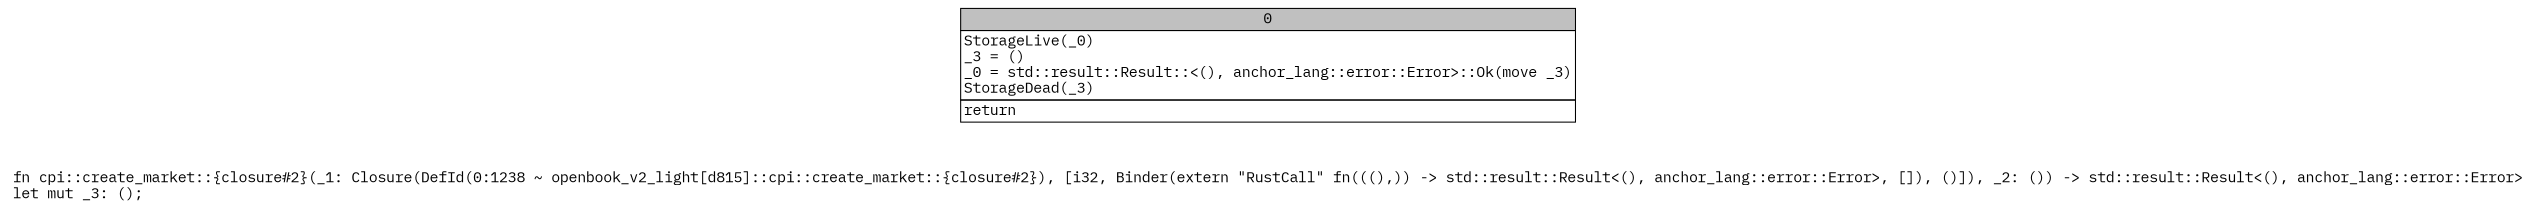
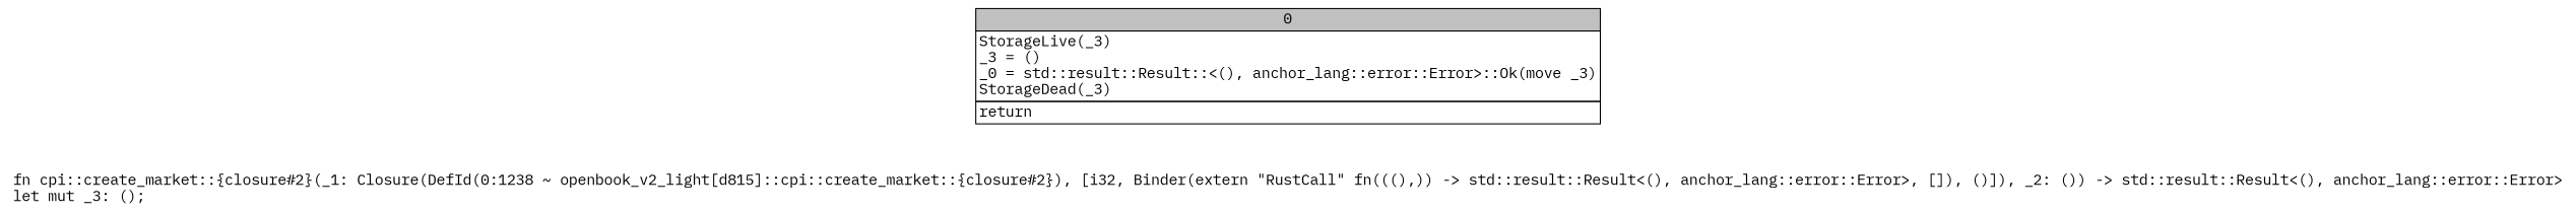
  digraph {
    fontname="IBM Plex Mono"
    label=<fn cpi::create_market::{closure#2}(_1: Closure(DefId(0:1238 ~ openbook_v2_light[d815]::cpi::create_market::{closure#2}), [i32, Binder(extern &quot;RustCall&quot; fn(((),)) -&gt; std::result::Result&lt;(), anchor_lang::error::Error&gt;, []), ()]), _2: ()) -&gt; std::result::Result&lt;(), anchor_lang::error::Error&gt;<br align="left"/>let mut _3: ();<br align="left"/>>
    rankdir=LR
-   n1 [fontname="IBM Plex Mono" label=<<table border="0" cellborder="1" cellspacing="0"><tr><td bgcolor="gray" align="center" colspan="1">0</td></tr><tr><td align="left" balign="left">StorageLive(_0)<br/>_3 = ()<br/>_0 = std::result::Result::&lt;(), anchor_lang::error::Error&gt;::Ok(move _3)<br/>StorageDead(_3)<br/></td></tr><tr><td align="left">return</td></tr></table>> shape=none]
+   n1 [fontname="IBM Plex Mono" label=<<table border="0" cellborder="1" cellspacing="0"><tr><td bgcolor="gray" align="center" colspan="1">0</td></tr><tr><td align="left" balign="left">StorageLive(_3)<br/>_3 = ()<br/>_0 = std::result::Result::&lt;(), anchor_lang::error::Error&gt;::Ok(move _3)<br/>StorageDead(_3)<br/></td></tr><tr><td align="left">return</td></tr></table>> shape=none]
  }
